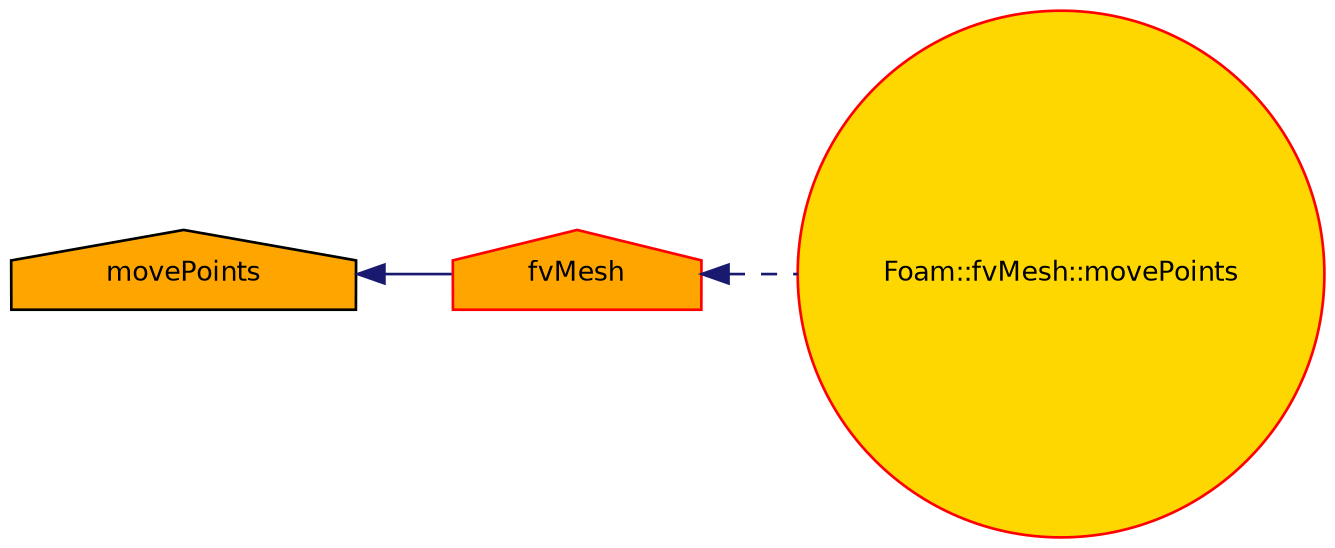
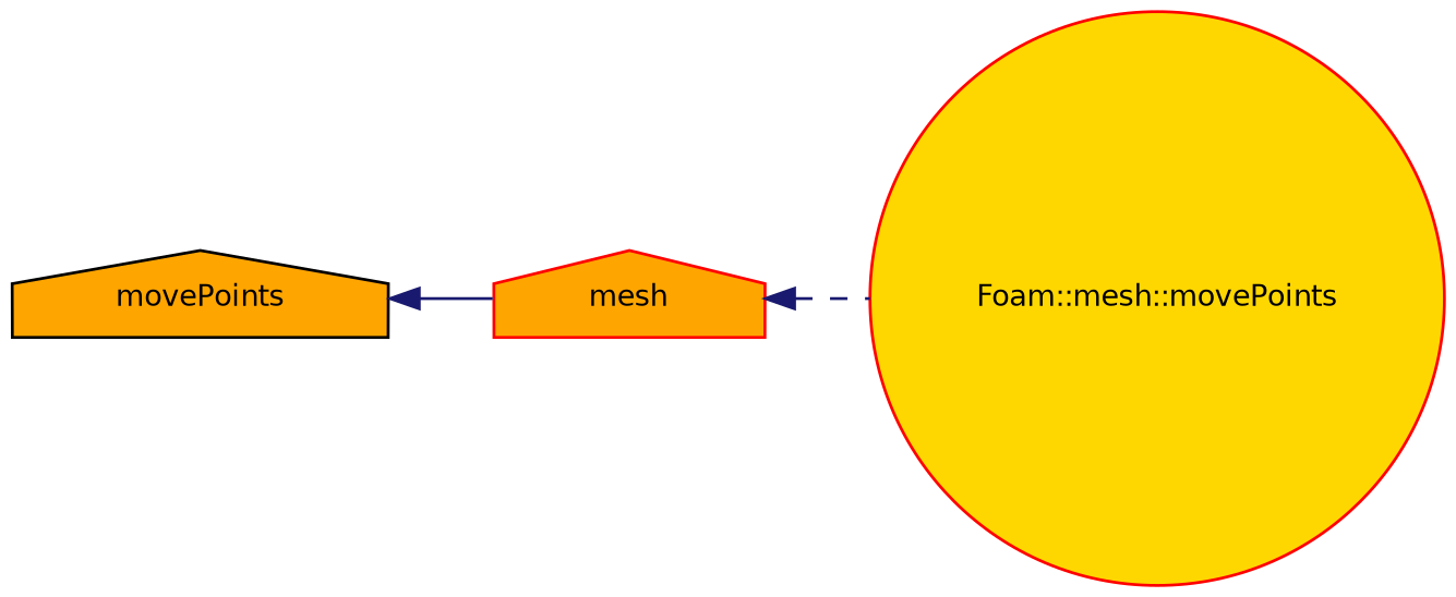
  digraph {
    rankdir=LR
    node [color=red fillcolor=orange fontname=Helvetica fontsize=10 shape=house style=filled]
    edge [color=midnightblue dir=back fontname=Helvetica fontsize=10 labelfontname=Helvetica labelfontsize=10]
    n1 [color=black fontcolor=black height=0.2 label=movePoints width=0.4]
-   n2 [height=0.2 label=fvMesh width=0.4]
-   n3 [fillcolor=gold height=0.2 label="Foam::fvMesh::movePoints" shape=circle width=0.4]
+   n2 [height=0.2 label=mesh width=0.4]
+   n3 [fillcolor=gold height=0.2 label="Foam::mesh::movePoints" shape=circle width=0.4]
    n1 -> n2 [style=solid]
    n2 -> n3 [style=dashed]
  }
